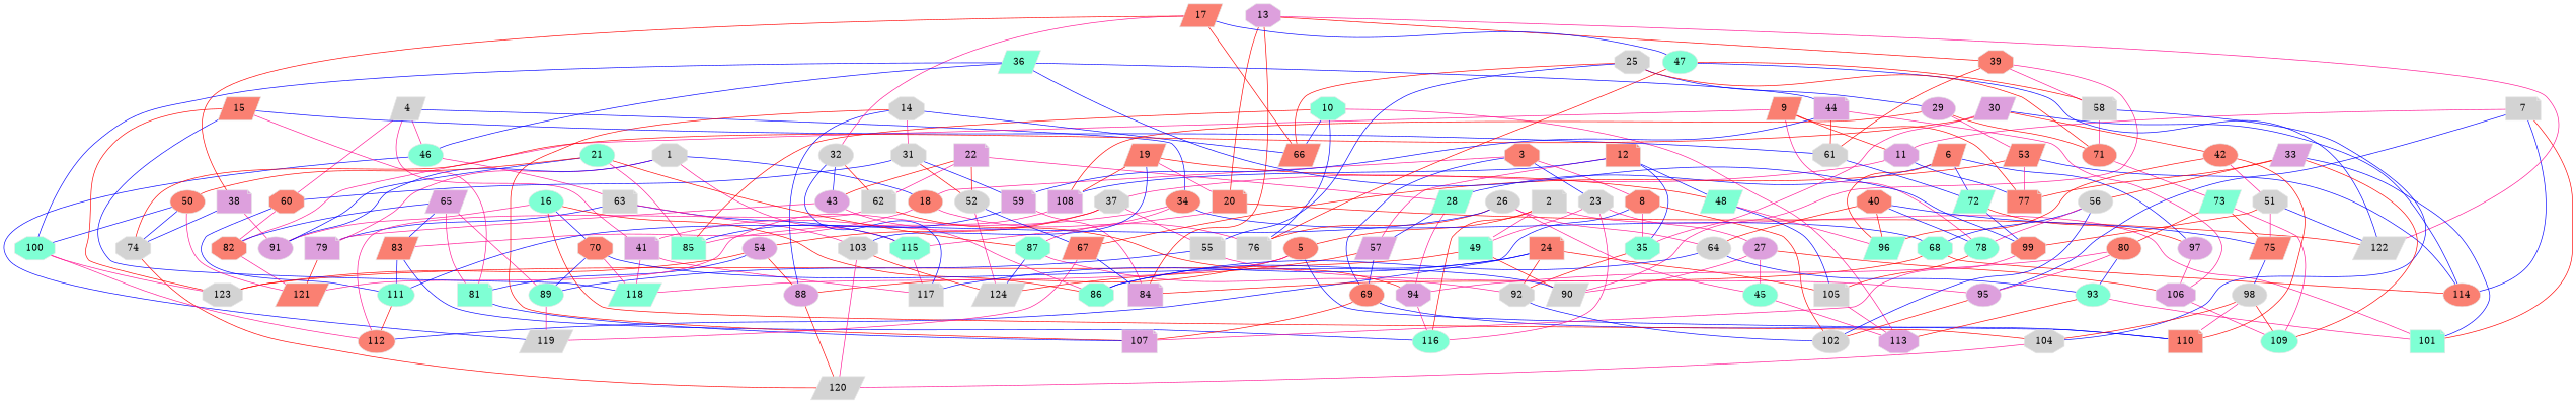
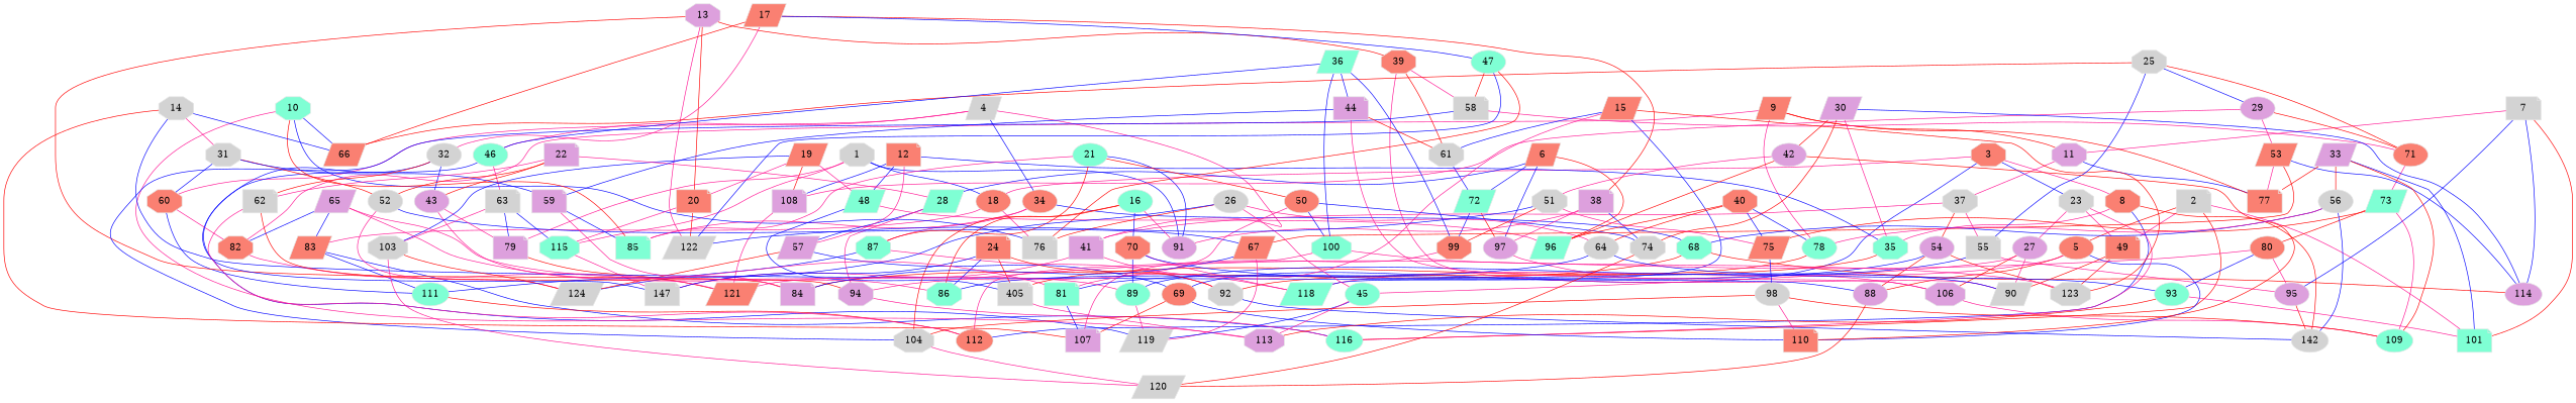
  graph {
    node [color=gray90 fillcolor=lightgrey shape=ellipse style=filled]
    edge [color=deeppink]
    1 [shape=octagon]
    18 [fillcolor=salmon]
    79 [fillcolor=plum shape=note]
    91 [fillcolor=plum]
    115 [fillcolor=aquamarine shape=octagon]
    76 [shape=note]
    83 [fillcolor=salmon shape=parallelogram]
    121 [fillcolor=salmon shape=parallelogram]
-   117 [shape=note]
+   117 [shape=note label=147]
    2 [shape=note]
    5 [fillcolor=salmon]
-   49 [fillcolor=aquamarine shape=note]
+   49 [fillcolor=salmon shape=note]
    101 [fillcolor=aquamarine shape=note]
    116 [fillcolor=aquamarine]
    88 [fillcolor=plum]
    110 [fillcolor=salmon shape=note]
    118 [fillcolor=aquamarine shape=parallelogram]
    123 [shape=octagon]
    90 [shape=parallelogram]
    3 [fillcolor=salmon shape=octagon]
    8 [fillcolor=salmon shape=octagon]
    23 [shape=octagon]
    69 [fillcolor=salmon]
    35 [fillcolor=aquamarine shape=octagon]
-   102
+   102 [label=142]
    112 [fillcolor=salmon]
    27 [fillcolor=plum]
    107 [fillcolor=plum shape=note]
    4 [shape=parallelogram]
    34 [fillcolor=salmon]
    41 [fillcolor=plum shape=note]
    46 [fillcolor=aquamarine]
    60 [fillcolor=salmon shape=octagon]
    85 [fillcolor=aquamarine shape=note]
    87 [fillcolor=aquamarine shape=octagon]
    68 [fillcolor=aquamarine shape=octagon]
    119 [shape=parallelogram]
    63 [shape=note]
    82 [fillcolor=salmon shape=octagon]
    111 [fillcolor=aquamarine]
    120 [shape=parallelogram]
    6 [fillcolor=salmon shape=parallelogram]
    28 [fillcolor=aquamarine shape=parallelogram]
    72 [fillcolor=aquamarine shape=parallelogram]
    96 [fillcolor=aquamarine shape=parallelogram]
    97 [fillcolor=plum]
    57 [fillcolor=plum shape=parallelogram]
    94 [fillcolor=plum shape=octagon]
    99 [fillcolor=salmon shape=octagon]
    106 [fillcolor=plum shape=octagon]
    7 [shape=note]
    11 [fillcolor=plum shape=octagon]
    95 [fillcolor=plum]
-   114 [fillcolor=salmon]
+   114 [fillcolor=plum]
    77 [fillcolor=salmon shape=note]
    37 [shape=octagon]
    92 [shape=octagon]
    9 [fillcolor=salmon shape=parallelogram]
    78 [fillcolor=aquamarine]
-   105 [shape=note]
+   105 [shape=note label=405]
    10 [fillcolor=aquamarine shape=octagon]
    66 [fillcolor=salmon shape=parallelogram]
    113 [fillcolor=plum shape=octagon]
    55 [shape=note]
    54 [fillcolor=plum]
    12 [fillcolor=salmon shape=note]
    48 [fillcolor=aquamarine shape=parallelogram]
    108 [fillcolor=plum shape=note]
    124 [shape=parallelogram]
    13 [fillcolor=plum shape=octagon]
    20 [fillcolor=salmon shape=note]
    39 [fillcolor=salmon shape=octagon]
    84 [fillcolor=plum shape=note]
    122 [shape=parallelogram]
    61 [shape=octagon]
    58 [shape=note]
    14 [shape=octagon]
    31 [shape=octagon]
    52
    59 [fillcolor=plum shape=note]
    15 [fillcolor=salmon shape=parallelogram]
    81 [fillcolor=aquamarine shape=note]
    16 [fillcolor=aquamarine]
    70 [fillcolor=salmon shape=octagon]
    86 [fillcolor=aquamarine shape=octagon]
    104 [shape=octagon]
    89 [fillcolor=aquamarine]
    17 [fillcolor=salmon shape=parallelogram]
    32
    38 [fillcolor=plum shape=note]
    47 [fillcolor=aquamarine]
    43 [fillcolor=plum]
    62 [shape=note]
    74 [shape=octagon]
    19 [fillcolor=salmon shape=parallelogram]
    103 [shape=octagon]
    21 [fillcolor=aquamarine]
    50 [fillcolor=salmon]
    100 [fillcolor=aquamarine shape=octagon]
    22 [fillcolor=plum shape=note]
    67 [fillcolor=salmon shape=parallelogram]
    45 [fillcolor=aquamarine]
    24 [fillcolor=salmon shape=note]
    25 [shape=octagon]
    29 [fillcolor=plum]
    71 [fillcolor=salmon]
    53 [fillcolor=salmon shape=parallelogram]
    73 [fillcolor=aquamarine shape=parallelogram]
    26
    64
    93 [fillcolor=aquamarine]
    109 [fillcolor=aquamarine]
    30 [fillcolor=plum shape=parallelogram]
-   42 [fillcolor=salmon]
+   42 [fillcolor=plum]
    51 [shape=octagon]
    33 [fillcolor=plum shape=parallelogram]
    56
    36 [fillcolor=aquamarine shape=parallelogram]
    44 [fillcolor=plum shape=note]
    40 [fillcolor=salmon shape=octagon]
    75 [fillcolor=salmon shape=parallelogram]
    98
    65 [fillcolor=plum shape=parallelogram]
    80 [fillcolor=salmon]
    1 -- 18 [color=blue]
    1 -- 79
    1 -- 91 [color=blue]
    1 -- 115
    18 -- 76
    18 -- 83
    79 -- 121 [color=red]
    115 -- 117
    83 -- 116 [color=blue]
    83 -- 111 [color=blue]
    2 -- 5 [color=red]
    2 -- 49
    2 -- 101
    2 -- 116 [color=red]
    5 -- 88 [color=red]
    5 -- 110 [color=blue]
    5 -- 118
    49 -- 123 [color=red]
    49 -- 90 [color=red]
    88 -- 120 [color=red]
    3 -- 18
    3 -- 8
    3 -- 23 [color=blue]
    3 -- 69 [color=blue]
    8 -- 35
    8 -- 102 [color=red]
    8 -- 112 [color=blue]
    23 -- 49
    23 -- 116
    23 -- 27
    69 -- 110 [color=blue]
    69 -- 107 [color=red]
    35 -- 92 [color=red]
    27 -- 90
    27 -- 106 [color=red]
    27 -- 45
    4 -- 34 [color=blue]
    4 -- 41
    4 -- 46
    4 -- 60
    34 -- 85
    34 -- 87
    34 -- 68 [color=blue]
    41 -- 117
    41 -- 118
    46 -- 119 [color=blue]
    46 -- 63
    60 -- 82
    60 -- 111 [color=blue]
    87 -- 92
    87 -- 124 [color=blue]
    68 -- 114 [color=red]
    68 -- 84 [color=red]
    63 -- 79 [color=blue]
    63 -- 115 [color=blue]
    63 -- 103
    82 -- 121
    111 -- 112 [color=red]
    6 -- 28 [color=blue]
    6 -- 72 [color=blue]
    6 -- 96 [color=red]
    6 -- 97 [color=blue]
    28 -- 57 [color=blue]
    28 -- 94
    72 -- 97 [color=red]
    72 -- 99 [color=blue]
    97 -- 106
    57 -- 69 [color=blue]
    57 -- 124 [color=red]
    94 -- 116
    99 -- 107
    106 -- 109
    7 -- 101 [color=red]
    7 -- 11
    7 -- 95 [color=blue]
    7 -- 114 [color=blue]
    11 -- 77 [color=blue]
    11 -- 37
    95 -- 102 [color=red]
    37 -- 41
    37 -- 55
    37 -- 54 [color=red]
    92 -- 102 [color=blue]
    9 -- 82
    9 -- 11 [color=red]
    9 -- 77 [color=red]
    9 -- 78
    78 -- 105 [color=red]
    105 -- 113
    10 -- 76 [color=blue]
    10 -- 85 [color=red]
    10 -- 66 [color=blue]
    10 -- 113
    55 -- 95
    55 -- 89 [color=blue]
    54 -- 88 [color=red]
    54 -- 123 [color=red]
    54 -- 81 [color=blue]
    12 -- 35 [color=blue]
    12 -- 57
    12 -- 48 [color=blue]
    12 -- 108 [color=blue]
    48 -- 96
    48 -- 105 [color=blue]
    108 -- 121
    13 -- 20 [color=red]
    13 -- 39 [color=red]
    13 -- 84 [color=red]
    13 -- 122
    20 -- 115
    20 -- 122 [color=red]
    39 -- 90
    39 -- 61 [color=red]
    39 -- 58
    61 -- 72 [color=blue]
    58 -- 104 [color=blue]
    58 -- 71
    14 -- 88 [color=blue]
    14 -- 107 [color=red]
    14 -- 66 [color=blue]
    14 -- 31
    31 -- 60 [color=blue]
    31 -- 52 [color=red]
    31 -- 59 [color=blue]
    52 -- 124
    52 -- 67 [color=blue]
    59 -- 85 [color=blue]
    59 -- 84
    15 -- 118 [color=blue]
    15 -- 123 [color=red]
    15 -- 61 [color=blue]
    15 -- 81
    81 -- 107 [color=blue]
    16 -- 91
    16 -- 70 [color=blue]
    16 -- 86 [color=red]
    16 -- 104 [color=red]
    70 -- 118
    70 -- 90 [color=blue]
    70 -- 89 [color=blue]
    104 -- 120
    89 -- 119
    17 -- 66 [color=red]
    17 -- 32
    17 -- 38 [color=red]
    17 -- 47 [color=blue]
    32 -- 117 [color=blue]
    32 -- 43 [color=blue]
    32 -- 62 [color=red]
    38 -- 91
+   38 -- 97
    38 -- 74 [color=blue]
    47 -- 76 [color=red]
    47 -- 122 [color=blue]
    47 -- 58 [color=red]
    43 -- 79
    43 -- 86
    62 -- 112
    62 -- 94 [color=red]
    74 -- 120 [color=red]
-   19 -- 48 [color=red]
+   19 -- 48
    19 -- 108 [color=red]
    19 -- 20
    19 -- 103 [color=blue]
    103 -- 120
    103 -- 124 [color=red]
    21 -- 91 [color=blue]
    21 -- 85
    21 -- 87 [color=red]
    21 -- 50 [color=red]
    50 -- 121
    50 -- 74 [color=blue]
    50 -- 100 [color=blue]
    100 -- 123
    100 -- 112
    22 -- 28
    22 -- 52 [color=red]
    22 -- 43 [color=red]
    22 -- 62
    67 -- 119
    67 -- 84 [color=blue]
+   45 -- 119 [color=blue]
    45 -- 113
    24 -- 117 [color=blue]
    24 -- 92 [color=red]
    24 -- 105 [color=red]
    24 -- 86 [color=blue]
    25 -- 66 [color=red]
    25 -- 55 [color=blue]
    25 -- 29 [color=blue]
    25 -- 71 [color=red]
-   29 -- 108 [color=red]
+   29 -- 108
    29 -- 71 [color=red]
    29 -- 53
    71 -- 73
    53 -- 114 [color=blue]
    53 -- 77
    53 -- 67 [color=red]
    73 -- 109
    73 -- 75 [color=red]
    73 -- 80 [color=red]
    26 -- 76 [color=red]
    26 -- 111 [color=blue]
    26 -- 45
    26 -- 64
    64 -- 86 [color=blue]
    64 -- 93 [color=blue]
    93 -- 101
    93 -- 113 [color=red]
    30 -- 35
    30 -- 114 [color=blue]
    30 -- 74 [color=red]
    30 -- 42 [color=red]
    42 -- 110 [color=red]
    42 -- 96 [color=red]
    42 -- 51
    51 -- 99 [color=red]
    51 -- 122 [color=blue]
    51 -- 75
    33 -- 101 [color=blue]
    33 -- 77 [color=red]
    33 -- 109 [color=red]
    33 -- 56 [color=red]
    56 -- 102 [color=blue]
    56 -- 68 [color=blue]
    56 -- 78
    36 -- 46 [color=blue]
    36 -- 99 [color=blue]
    36 -- 100 [color=blue]
    36 -- 44 [color=blue]
    44 -- 106
    44 -- 61 [color=red]
    44 -- 59 [color=blue]
    40 -- 96 [color=red]
    40 -- 78 [color=blue]
    40 -- 64 [color=red]
    40 -- 75 [color=blue]
    75 -- 98 [color=blue]
    98 -- 110
    98 -- 104 [color=red]
    98 -- 109 [color=red]
    65 -- 83 [color=blue]
    65 -- 82 [color=blue]
    65 -- 81
    65 -- 89
    80 -- 94
    80 -- 95
    80 -- 93 [color=blue]
  }
